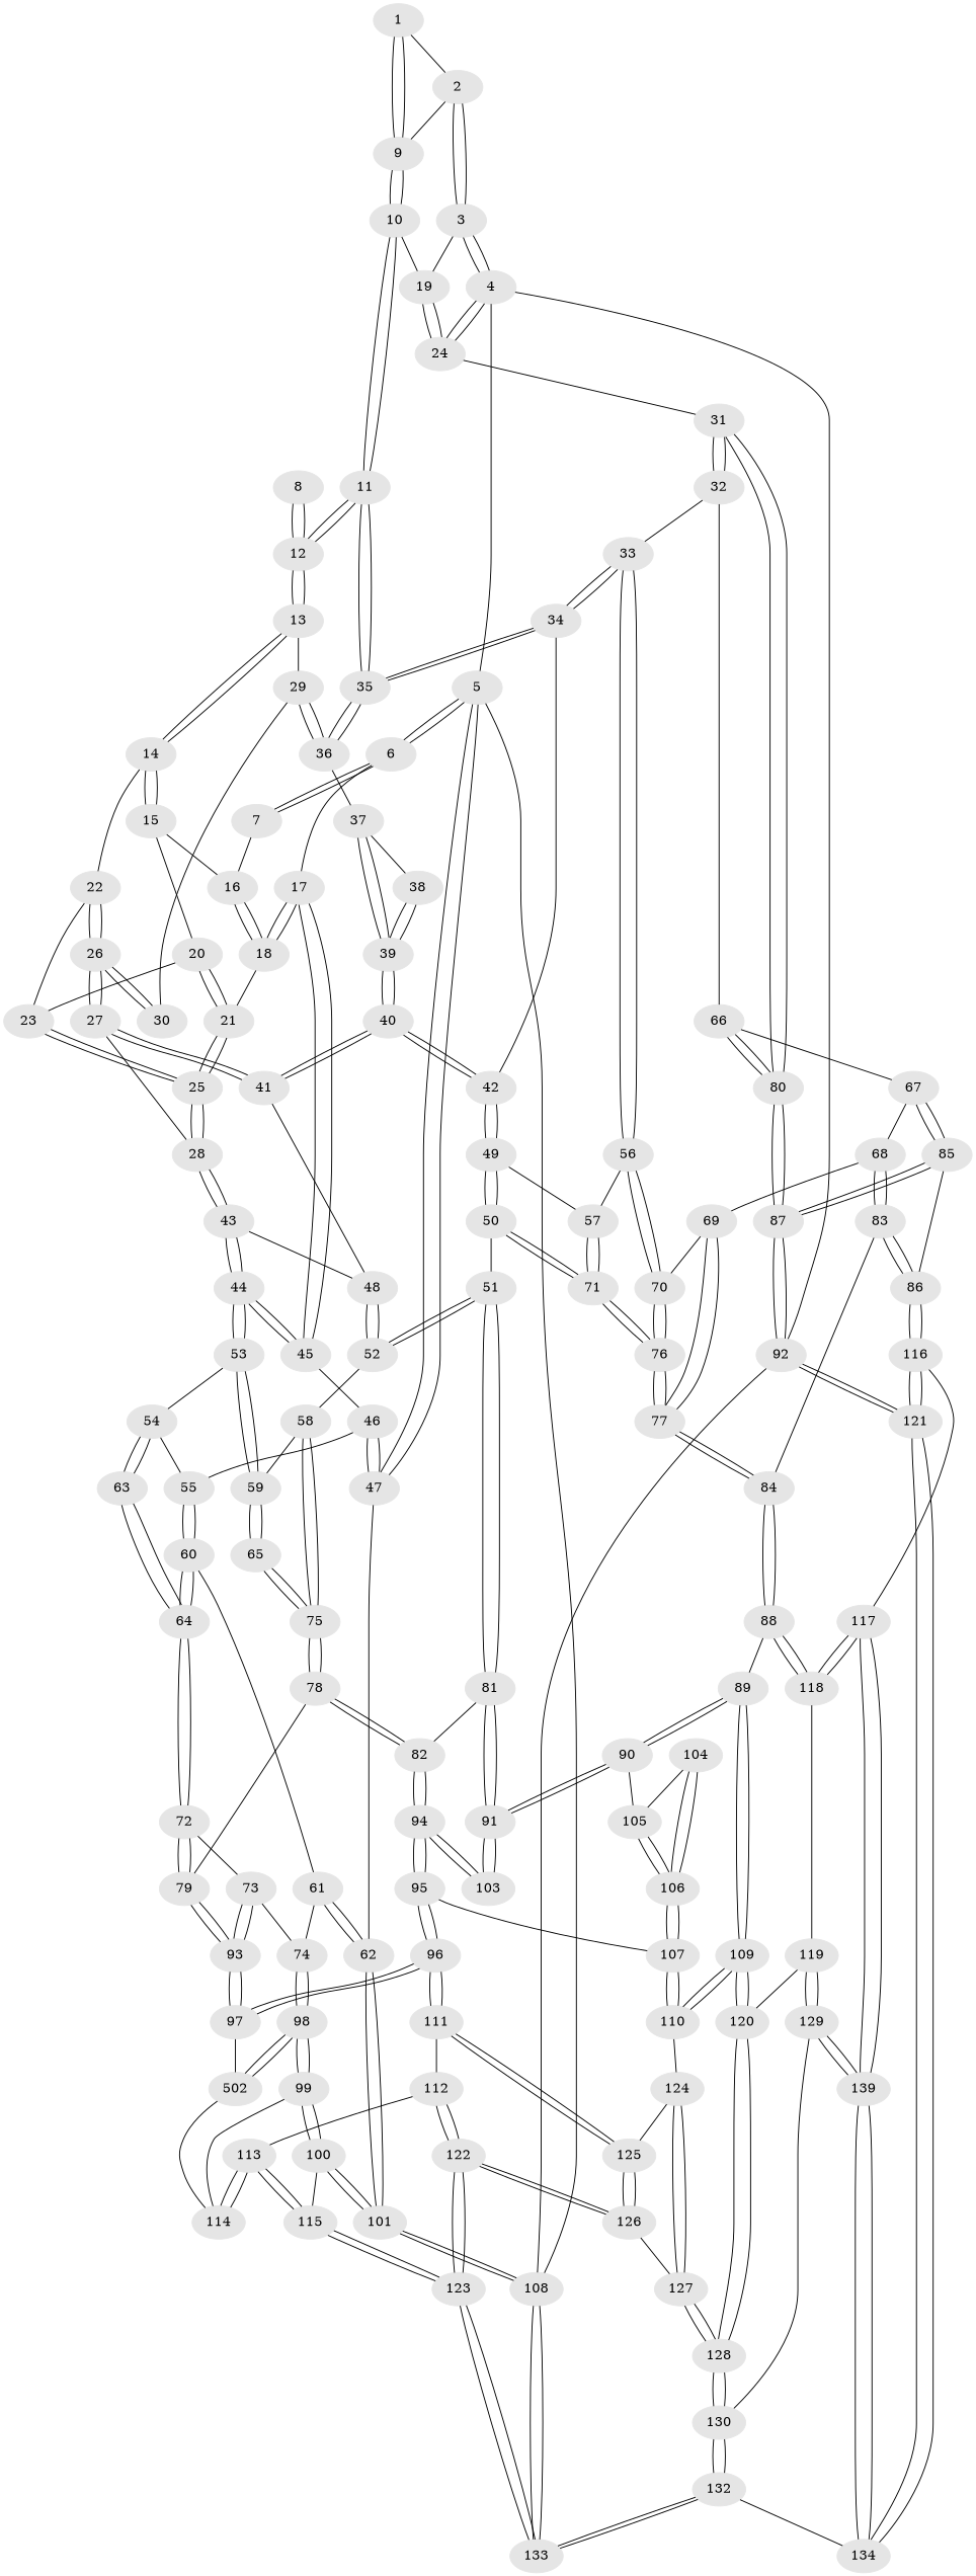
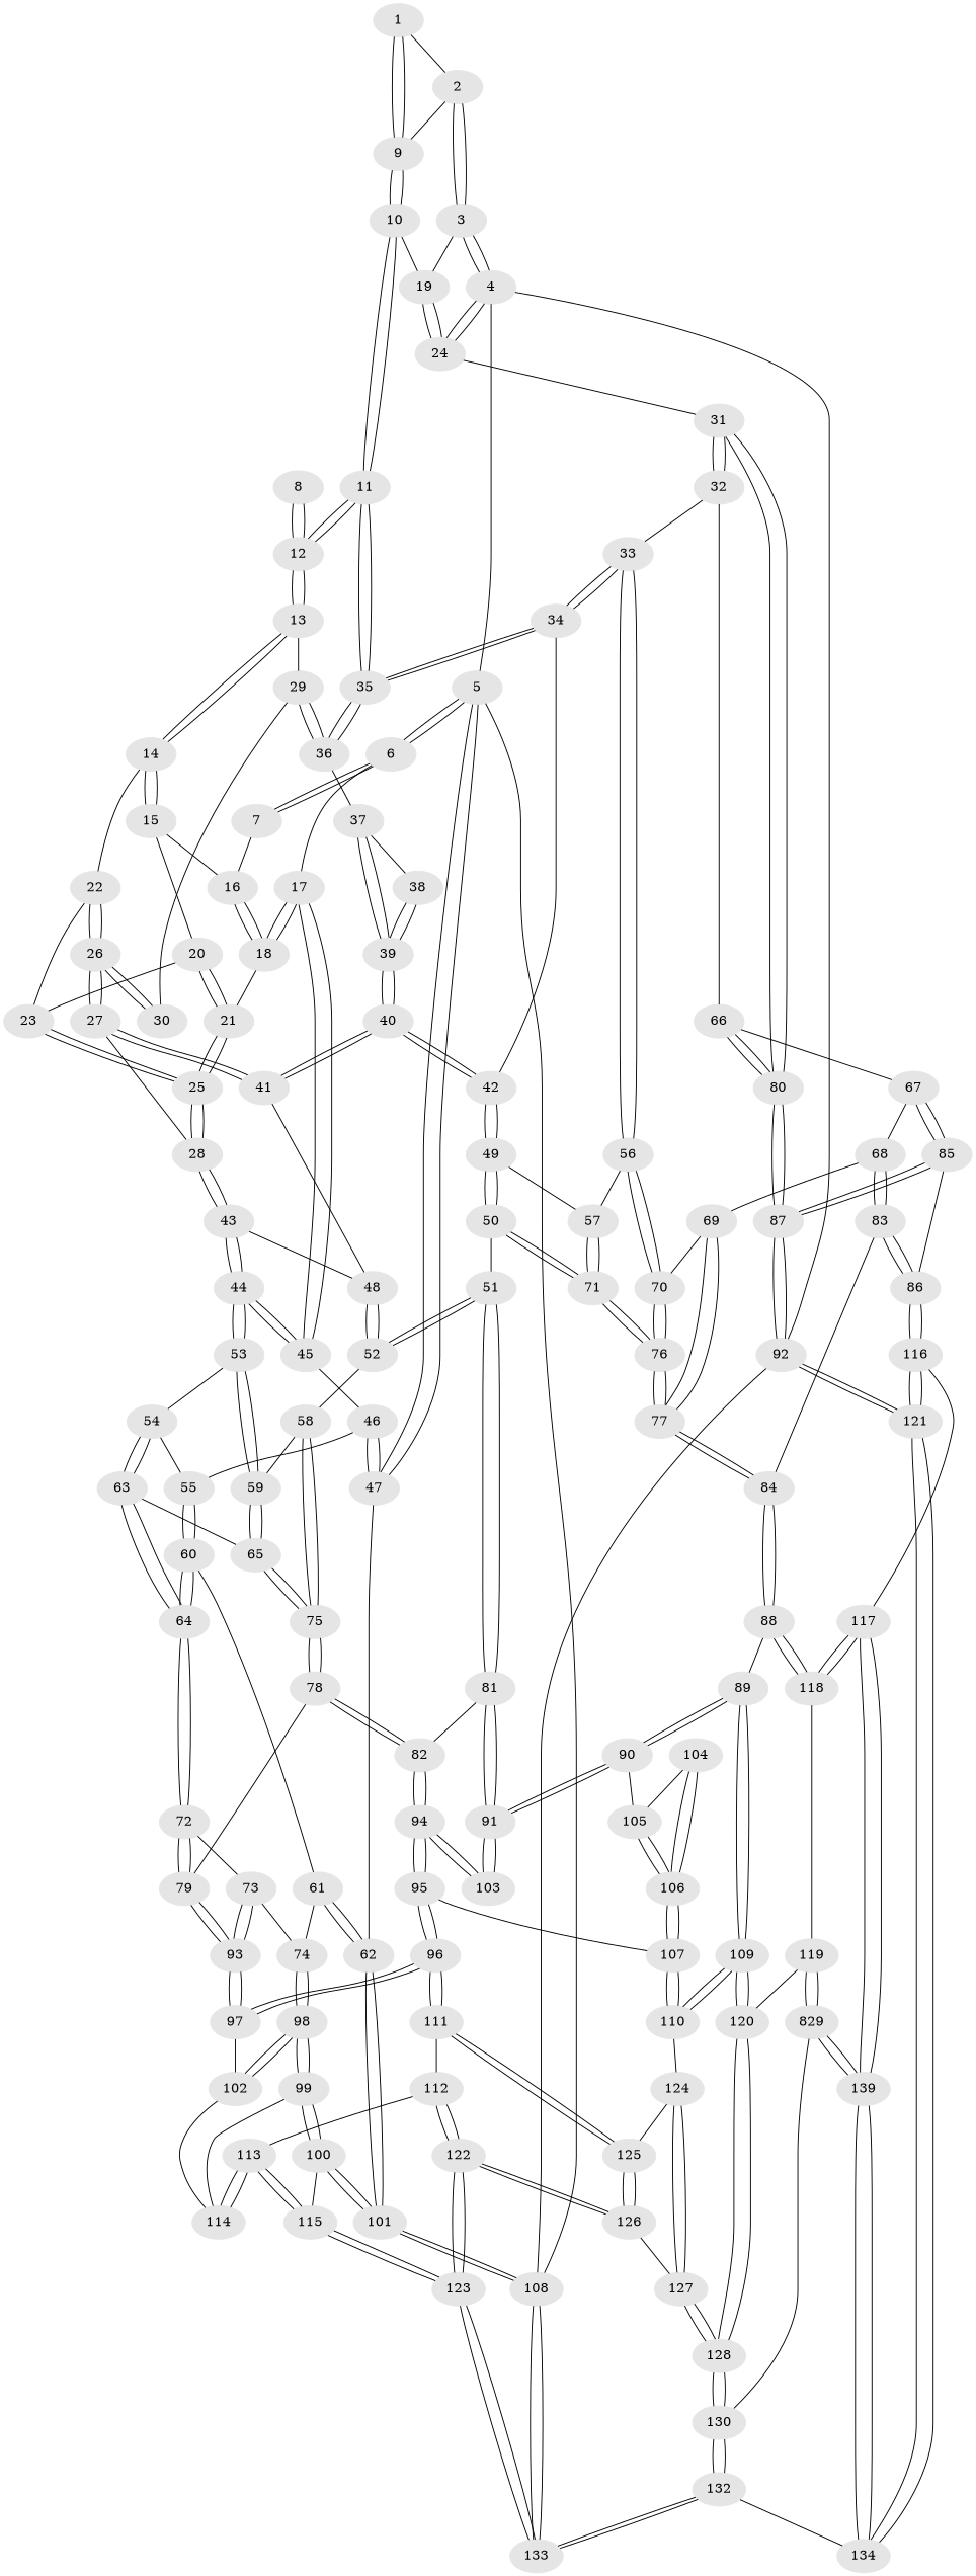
  graph {
    node [color=gray90 style=filled]
    1
    2
    9
    3
    10
    4
    19
    5
    24
    92
    6
    47
    108
    31
    121
    7
    17
    62
    133
    16
    18
    45
    8
    12
    13
    11
    35
    36
    14
    29
    15
    22
    30
    20
    23
    26
    21
    46
    25
    28
    27
    32
    80
    43
    41
    48
    44
    37
    38
    39
    33
    66
    87
    34
    56
    67
    42
    57
    70
    49
    40
    52
    50
    53
    54
    59
    55
    60
    101
    58
    51
    71
    81
    76
    82
    91
    75
    63
    65
    64
    61
    78
    74
    72
    98
    73
    79
    68
    85
    69
    83
    86
    77
    84
    93
    97
-   102 [label=502]
+   102
    99
    88
    94
    103
    95
    116
    89
    118
    117
    90
    109
    119
    105
    110
    120
    106
    134
    96
    107
    111
    112
    125
    114
    100
    115
    123
    104
    124
    128
    127
    113
    122
    126
    n131 [label=139]
-   129
+   129 [label=829]
    130
    132
    1 -- 2
    1 -- 9
    1 -- 9
    2 -- 9
    2 -- 3
    2 -- 3
    9 -- 10
    9 -- 10
    3 -- 4
    3 -- 4
    3 -- 19
    10 -- 19
    10 -- 11
    10 -- 11
    4 -- 5
    4 -- 24
    4 -- 24
    4 -- 92
    19 -- 24
    19 -- 24
    5 -- 6
    5 -- 6
    5 -- 47
    5 -- 47
    5 -- 108
    24 -- 31
    92 -- 108
    92 -- 121
    92 -- 121
    6 -- 7
    6 -- 7
    6 -- 17
    47 -- 62
    108 -- 133
    108 -- 133
    31 -- 32
    31 -- 32
    31 -- 80
    31 -- 80
    121 -- 134
    121 -- 134
    7 -- 16
    17 -- 18
    17 -- 18
    17 -- 45
    17 -- 45
    62 -- 101
    62 -- 101
    16 -- 18
    16 -- 18
    18 -- 21
    45 -- 46
    8 -- 12
    8 -- 12
    12 -- 13
    12 -- 13
    13 -- 14
    13 -- 14
    13 -- 29
    11 -- 12
    11 -- 12
    11 -- 35
    11 -- 35
    35 -- 36
    35 -- 36
    36 -- 37
    14 -- 15
    14 -- 15
    14 -- 22
    29 -- 36
    29 -- 36
    29 -- 30
    15 -- 16
    15 -- 20
    22 -- 23
    22 -- 26
    22 -- 26
    20 -- 23
    20 -- 21
    20 -- 21
    23 -- 25
    23 -- 25
    26 -- 30
    26 -- 30
    26 -- 27
    26 -- 27
    21 -- 25
    21 -- 25
    46 -- 47
    46 -- 47
    46 -- 55
    25 -- 28
    25 -- 28
    28 -- 43
    28 -- 43
    27 -- 28
    27 -- 41
    27 -- 41
    32 -- 33
    32 -- 66
    80 -- 87
    80 -- 87
    43 -- 48
    43 -- 44
    43 -- 44
    41 -- 48
    48 -- 52
    48 -- 52
    44 -- 45
    44 -- 45
    44 -- 53
    44 -- 53
    37 -- 38
    37 -- 39
    37 -- 39
    38 -- 39
    38 -- 39
    39 -- 40
    39 -- 40
    33 -- 34
    33 -- 34
    33 -- 56
    33 -- 56
    66 -- 80
    66 -- 80
    66 -- 67
    87 -- 92
    87 -- 92
    34 -- 35
    34 -- 35
    34 -- 42
    56 -- 57
    56 -- 70
    56 -- 70
    67 -- 68
    67 -- 85
    67 -- 85
    42 -- 49
    42 -- 49
    57 -- 71
    57 -- 71
    70 -- 76
    70 -- 76
    49 -- 57
    49 -- 50
    49 -- 50
    40 -- 41
    40 -- 41
    40 -- 42
    40 -- 42
    52 -- 58
    50 -- 51
    50 -- 71
    50 -- 71
    53 -- 54
    53 -- 59
    53 -- 59
    54 -- 55
    54 -- 63
    54 -- 63
    59 -- 65
    59 -- 65
    55 -- 60
    55 -- 60
    60 -- 64
    60 -- 64
    60 -- 61
    101 -- 108
    101 -- 108
    58 -- 59
    58 -- 75
    58 -- 75
    51 -- 52
    51 -- 52
    51 -- 81
    51 -- 81
    71 -- 76
    71 -- 76
    81 -- 82
    81 -- 91
    81 -- 91
    76 -- 77
    76 -- 77
    82 -- 94
    82 -- 94
    91 -- 103
    91 -- 103
    75 -- 78
    75 -- 78
+   63 -- 65
    63 -- 64
    63 -- 64
    65 -- 75
    65 -- 75
    64 -- 72
    64 -- 72
    61 -- 62
    61 -- 62
    61 -- 74
    78 -- 82
    78 -- 82
    78 -- 79
    74 -- 98
    74 -- 98
    72 -- 73
    72 -- 79
    72 -- 79
    98 -- 102
    98 -- 102
    98 -- 99
    98 -- 99
    73 -- 74
    73 -- 93
    73 -- 93
    79 -- 93
    79 -- 93
    68 -- 69
    68 -- 83
    68 -- 83
    85 -- 87
    85 -- 87
    85 -- 86
    69 -- 70
    69 -- 77
    69 -- 77
    83 -- 86
    83 -- 86
    83 -- 84
    86 -- 116
    86 -- 116
    77 -- 84
    77 -- 84
    84 -- 88
    84 -- 88
    93 -- 97
    93 -- 97
    97 -- 102
    102 -- 114
    99 -- 114
    99 -- 100
    99 -- 100
    88 -- 89
    88 -- 118
    88 -- 118
    94 -- 103
    94 -- 103
    94 -- 95
    94 -- 95
    95 -- 96
    95 -- 96
    95 -- 107
    116 -- 121
    116 -- 121
    116 -- 117
    89 -- 90
    89 -- 90
    89 -- 109
    89 -- 109
    118 -- 119
    117 -- 118
    117 -- 118
    117 -- n131
    117 -- n131
    90 -- 91
    90 -- 91
    90 -- 105
    109 -- 110
    109 -- 110
    109 -- 120
    109 -- 120
    119 -- 120
    119 -- 129
    119 -- 129
    105 -- 106
    105 -- 106
    110 -- 124
    120 -- 128
    120 -- 128
    106 -- 107
    106 -- 107
    96 -- 97
    96 -- 97
    96 -- 111
    96 -- 111
    107 -- 110
    107 -- 110
    111 -- 112
    111 -- 125
    111 -- 125
    112 -- 113
    112 -- 122
    112 -- 122
    125 -- 126
    125 -- 126
    100 -- 101
    100 -- 101
    100 -- 115
    115 -- 123
    115 -- 123
    123 -- 133
    123 -- 133
    104 -- 105
    104 -- 106
    104 -- 106
    124 -- 125
    124 -- 127
    124 -- 127
    128 -- 130
    128 -- 130
    127 -- 128
    127 -- 128
    113 -- 114
    113 -- 114
    113 -- 115
    113 -- 115
    122 -- 123
    122 -- 123
    122 -- 126
    122 -- 126
    126 -- 127
    n131 -- 134
    n131 -- 134
    129 -- n131
    129 -- n131
    129 -- 130
    130 -- 132
    130 -- 132
    132 -- 133
    132 -- 133
    132 -- 134
  }
